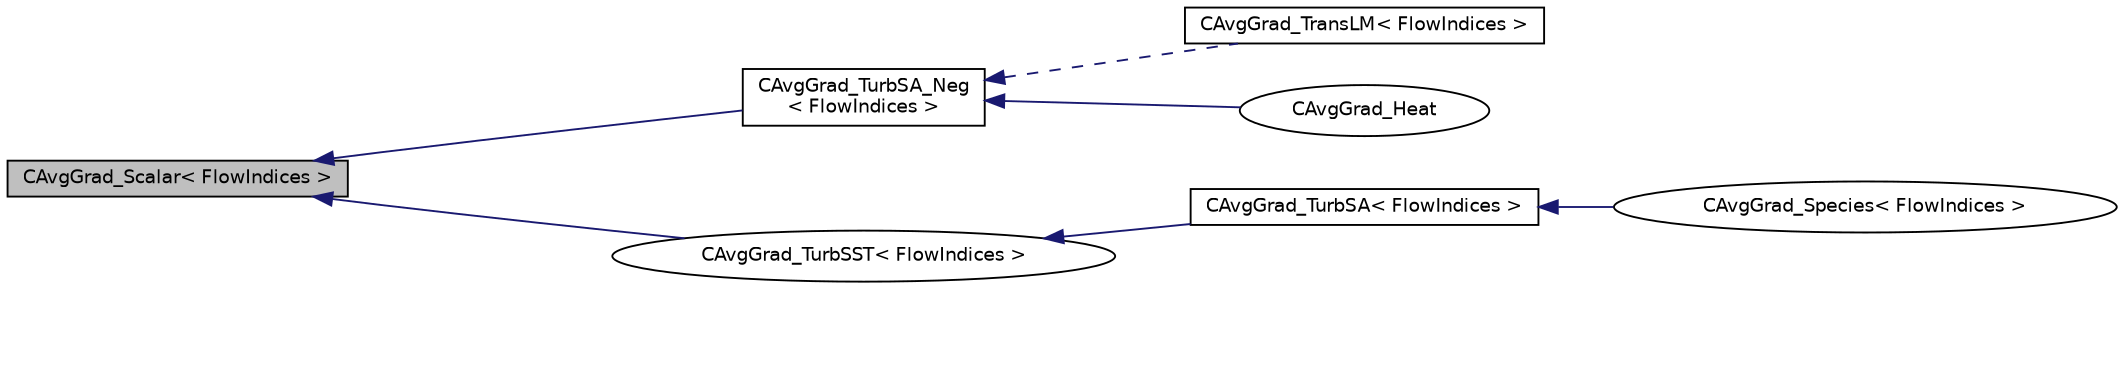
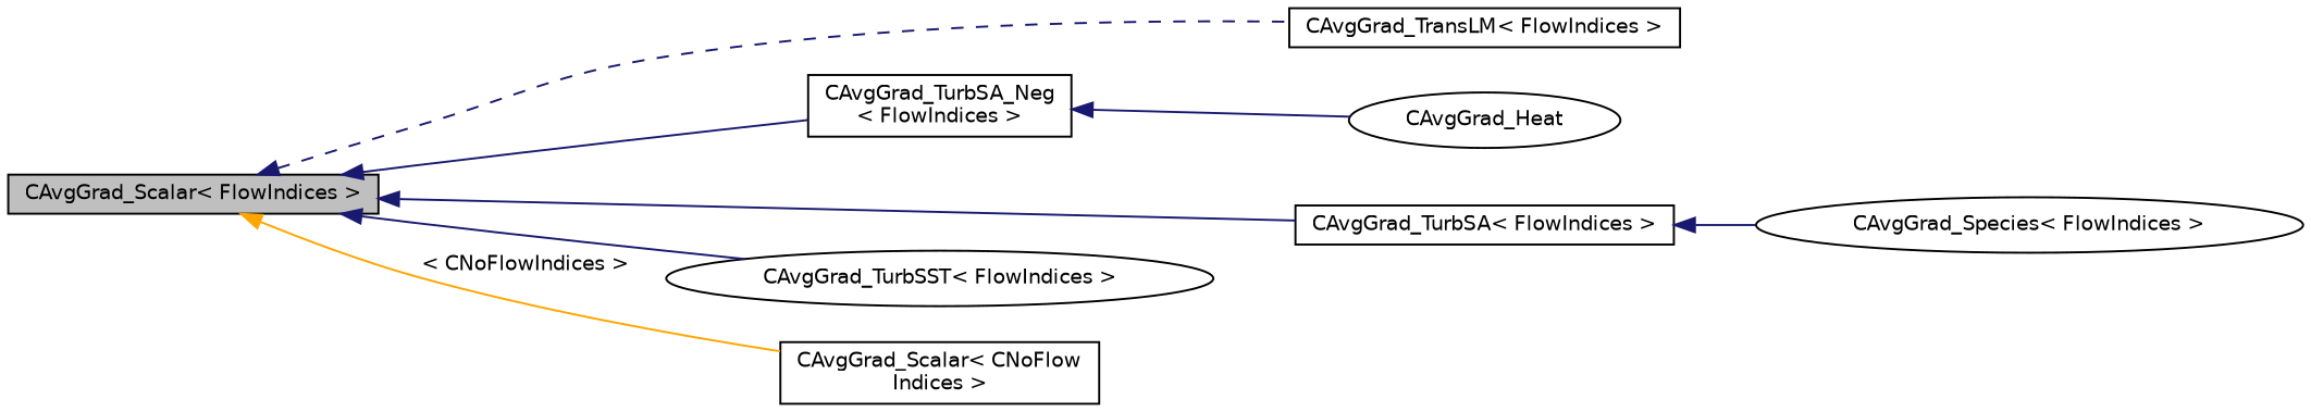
  digraph {
    rankdir=LR
    node [color=black fillcolor=white fontname=Helvetica fontsize=10 shape=box style=filled]
    edge [color=midnightblue dir=back fontname=Helvetica fontsize=10 labelfontname=Helvetica labelfontsize=10 style=solid]
    n1 [fillcolor=grey75 fontcolor=black height=0.2 label="CAvgGrad_Scalar\< FlowIndices \>" width=0.4]
    n2 [height=0.2 label="CAvgGrad_TransLM\< FlowIndices \>" width=0.4]
    n3 [height=0.2 label="CAvgGrad_TurbSA\< FlowIndices \>" width=0.4]
    n4 [height=0.2 label="CAvgGrad_TurbSA_Neg\l\< FlowIndices \>" width=0.4]
    n5 [height=0.2 label="CAvgGrad_TurbSST\< FlowIndices \>" shape=ellipse width=0.4]
+   n6 [height=0.2 label="CAvgGrad_Scalar\< CNoFlow\lIndices \>" width=0.4]
    n7 [height=0.2 label="CAvgGrad_Species\< FlowIndices \>" shape=ellipse width=0.4]
    n8 [height=0.2 label=CAvgGrad_Heat shape=ellipse width=0.4]
-   n4 -> n2 [style=dashed]
-   n5 -> n3
+   n1 -> n2 [style=dashed]
+   n1 -> n3
    n1 -> n4
    n1 -> n5
+   n1 -> n6 [color=orange label=" \< CNoFlowIndices \>"]
    n3 -> n7
    n4 -> n8
  }
